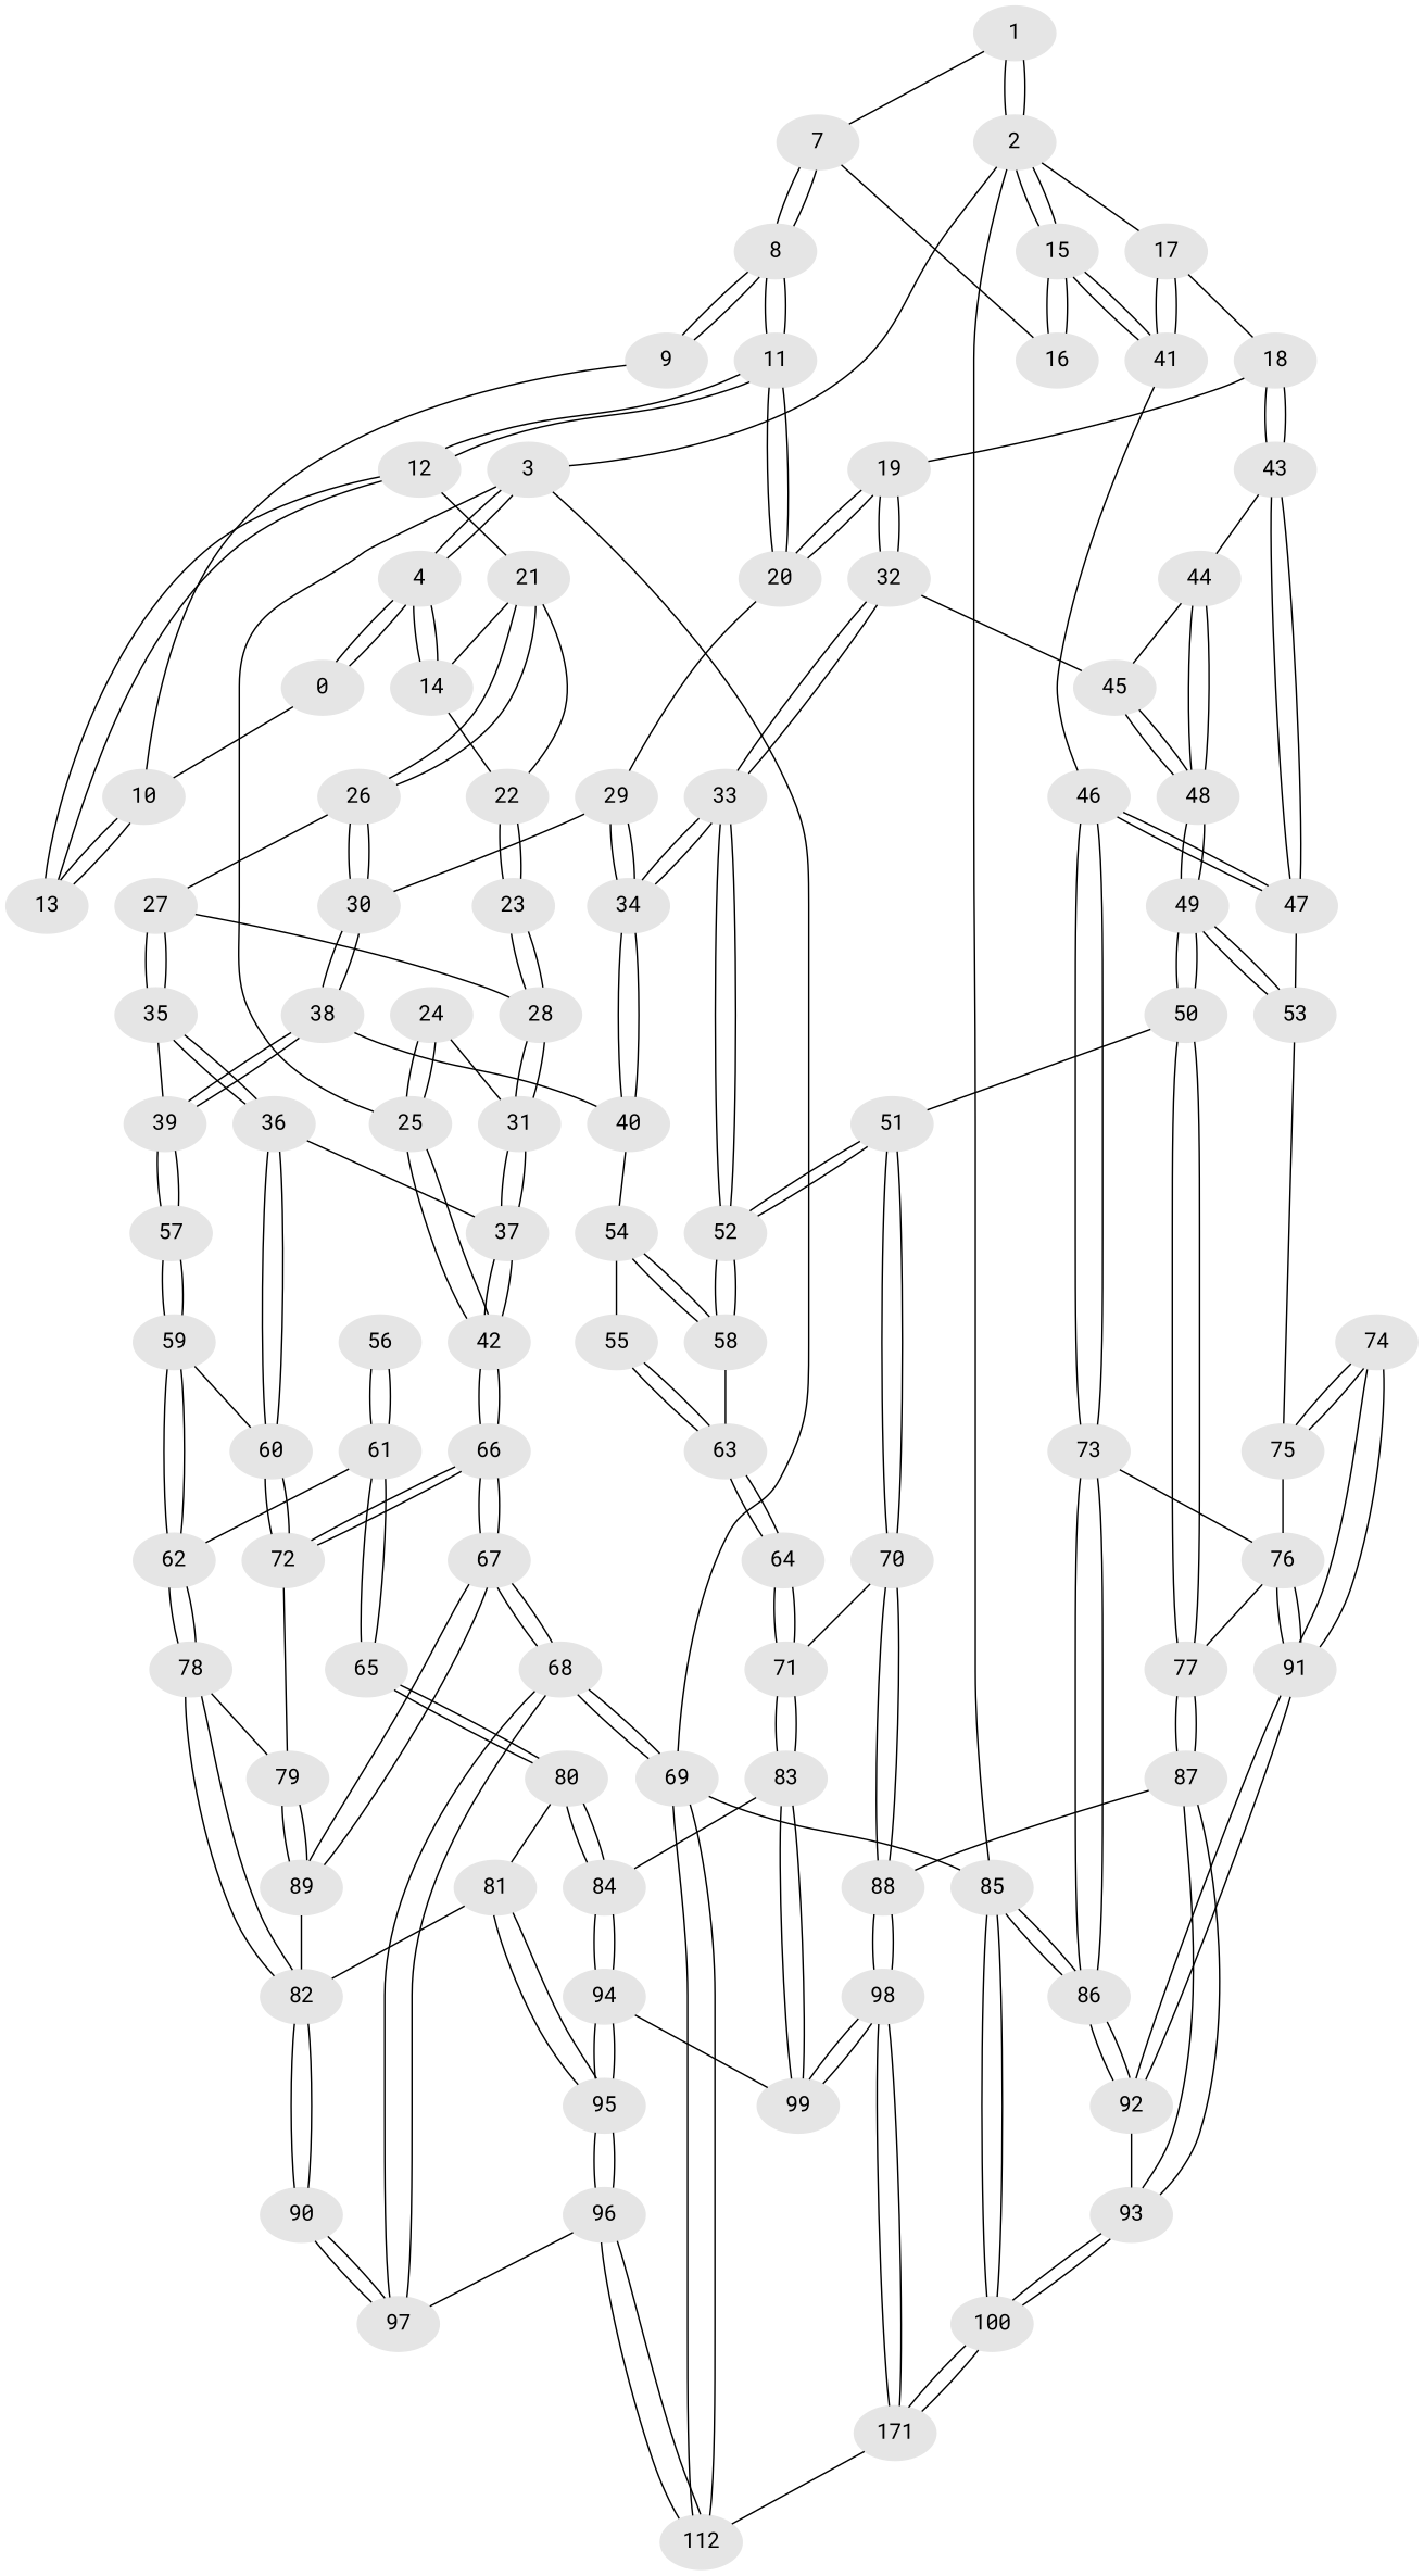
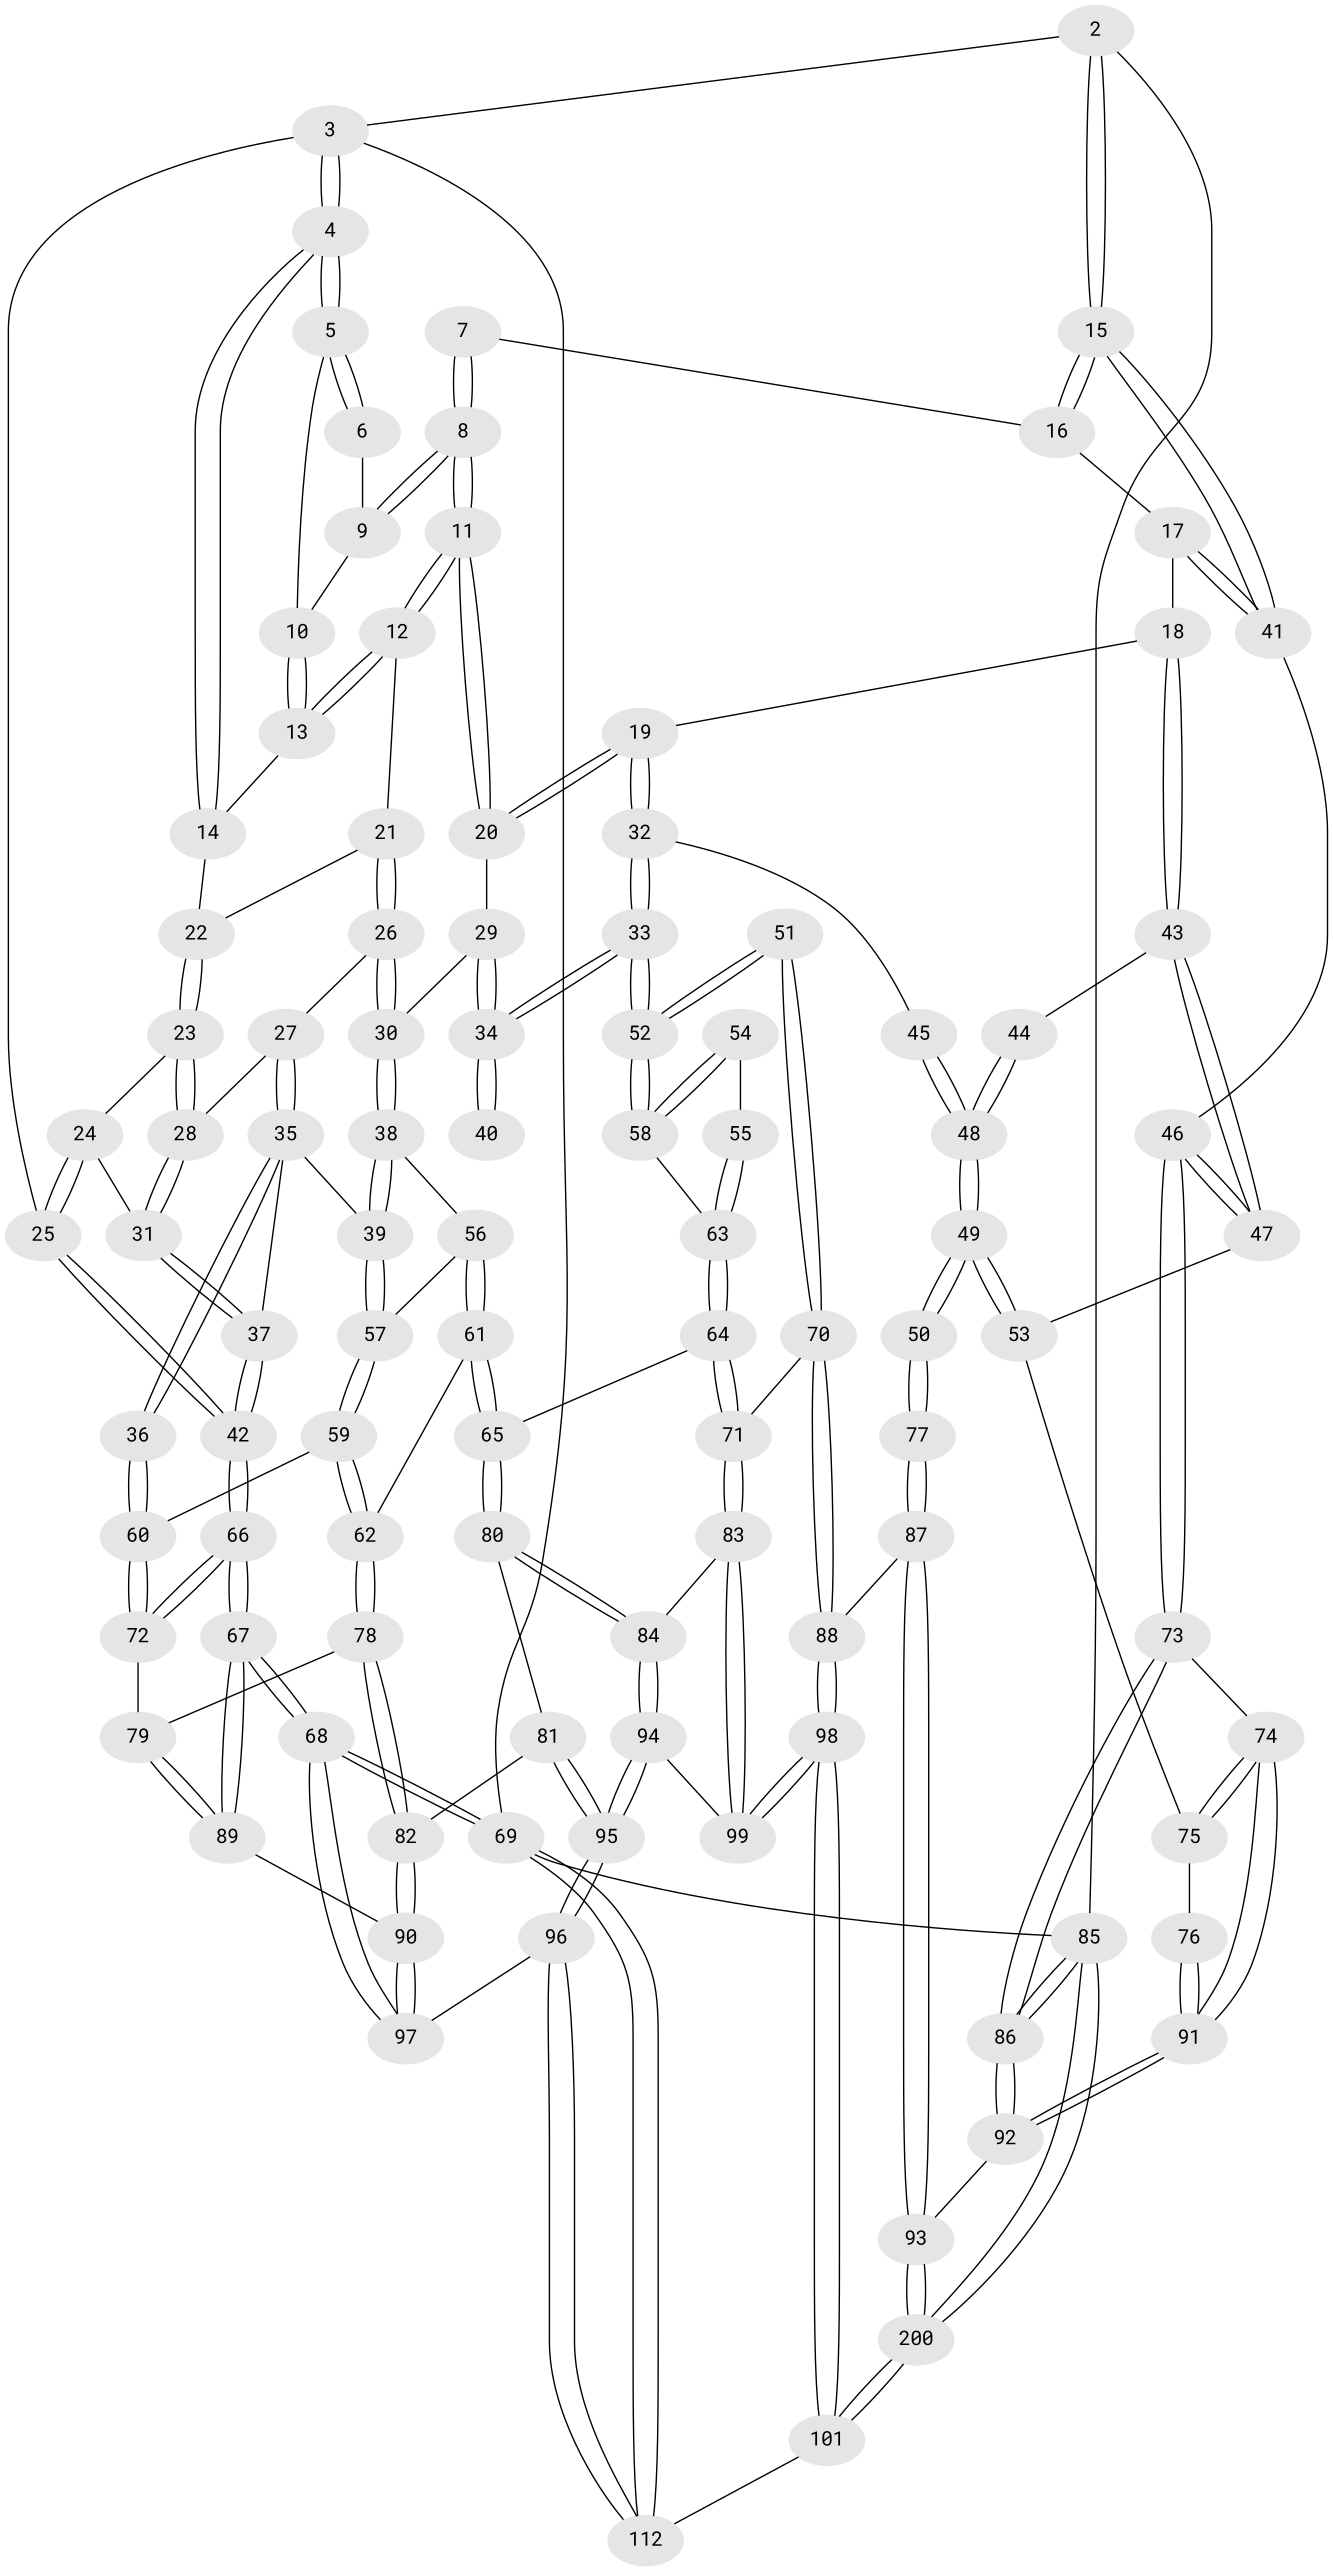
  graph {
    fontname="Roboto Mono"
    node [color=gray90 fontname="Roboto Mono" style=filled]
    edge [fontname="Roboto Mono"]
-   1
    2
    7
    3
    15
    85
    8
    16
    4
    25
    69
    41
    86
-   100
-   5 [label=0]
+   100 [label=200]
+   5
    14
    42
    n18 [label=112]
+   6
    10
    22
    9
    13
    11
    17
    12
    20
    21
    29
    26
    23
    46
    18
    19
    43
    32
    44
    47
    33
    45
    30
    34
    27
    24
    28
    31
    37
    66
    35
    38
    36
    39
    40
    52
    48
    58
    54
    60
    57
    72
    59
    55
    73
    67
    53
    49
    74
    75
    50
    51
    77
    70
    87
    71
    88
    63
    76
    56
    61
    64
    62
    65
    78
    79
    80
    82
    83
    81
    84
    68
    89
    97
    90
    98
    99
    91
    92
    93
    95
    94
    96
-   101 [label=171]
-   1 -- 2
-   1 -- 2
-   1 -- 7
+   101
    2 -- 3
    2 -- 15
    2 -- 15
    2 -- 85
    7 -- 8
    7 -- 8
    7 -- 16
    3 -- 4
    3 -- 4
    3 -- 25
    3 -- 69
    15 -- 16
    15 -- 16
    15 -- 41
    15 -- 41
    85 -- 86
    85 -- 86
    85 -- 100
    85 -- 100
    8 -- 9
    8 -- 9
    8 -- 11
    8 -- 11
-   2 -- 17
+   16 -- 17
    4 -- 5
    4 -- 5
    4 -- 14
    4 -- 14
    25 -- 42
    25 -- 42
    69 -- 85
    69 -- n18
    69 -- n18
    41 -- 46
    86 -- 92
    86 -- 92
    100 -- 101
    100 -- 101
+   5 -- 6
+   5 -- 6
    5 -- 10
    14 -- 22
    42 -- 66
    42 -- 66
+   6 -- 9
    10 -- 13
    10 -- 13
    22 -- 23
    22 -- 23
    9 -- 10
-   21 -- 14
+   13 -- 14
    11 -- 12
    11 -- 12
    11 -- 20
    11 -- 20
    17 -- 41
    17 -- 41
    17 -- 18
    12 -- 13
    12 -- 13
    12 -- 21
    20 -- 29
    21 -- 22
    21 -- 26
    21 -- 26
    29 -- 30
    29 -- 34
    29 -- 34
    26 -- 30
    26 -- 30
    26 -- 27
+   23 -- 24
    23 -- 28
    23 -- 28
    46 -- 47
    46 -- 47
    46 -- 73
    46 -- 73
    18 -- 19
    18 -- 43
    18 -- 43
    19 -- 20
    19 -- 20
    19 -- 32
    19 -- 32
    43 -- 44
    43 -- 47
    43 -- 47
    32 -- 33
    32 -- 33
    32 -- 45
-   44 -- 45
    44 -- 48
    44 -- 48
    47 -- 53
    33 -- 34
    33 -- 34
    33 -- 52
    33 -- 52
    45 -- 48
    45 -- 48
    30 -- 38
    30 -- 38
    34 -- 40
    34 -- 40
    27 -- 28
    27 -- 35
    27 -- 35
    24 -- 25
    24 -- 25
    24 -- 31
    28 -- 31
    28 -- 31
    31 -- 37
    31 -- 37
    37 -- 42
    37 -- 42
    66 -- 72
    66 -- 72
    66 -- 67
    66 -- 67
    35 -- 36
    35 -- 36
    35 -- 39
    38 -- 39
    38 -- 39
-   38 -- 40
-   36 -- 37
+   38 -- 56
+   35 -- 37
    36 -- 60
    36 -- 60
    39 -- 57
    39 -- 57
-   40 -- 54
    52 -- 58
    52 -- 58
    48 -- 49
    48 -- 49
    58 -- 63
    54 -- 58
    54 -- 58
    54 -- 55
    60 -- 72
    60 -- 72
    57 -- 59
    57 -- 59
    72 -- 79
    59 -- 60
    59 -- 62
    59 -- 62
    55 -- 63
    55 -- 63
    73 -- 86
    73 -- 86
-   73 -- 76
+   73 -- 74
    67 -- 68
    67 -- 68
    67 -- 89
    67 -- 89
    53 -- 75
    49 -- 53
    49 -- 53
    49 -- 50
    49 -- 50
    74 -- 75
    74 -- 75
    74 -- 91
    74 -- 91
    75 -- 76
-   50 -- 51
    50 -- 77
    50 -- 77
    51 -- 52
    51 -- 52
    51 -- 70
    51 -- 70
    77 -- 87
    77 -- 87
    70 -- 71
    70 -- 88
    70 -- 88
    87 -- 88
    87 -- 93
    87 -- 93
    71 -- 83
    71 -- 83
    88 -- 98
    88 -- 98
    63 -- 64
    63 -- 64
-   76 -- 77
    76 -- 91
    76 -- 91
+   56 -- 57
    56 -- 61
    56 -- 61
    61 -- 62
    61 -- 65
    61 -- 65
    64 -- 71
    64 -- 71
+   64 -- 65
    62 -- 78
    62 -- 78
    65 -- 80
    65 -- 80
    78 -- 79
    78 -- 82
    78 -- 82
    79 -- 89
    79 -- 89
    80 -- 81
    80 -- 84
    80 -- 84
    82 -- 90
    82 -- 90
    83 -- 84
    83 -- 99
    83 -- 99
    81 -- 82
    81 -- 95
    81 -- 95
    84 -- 94
    84 -- 94
    68 -- 69
    68 -- 69
    68 -- 97
    68 -- 97
-   89 -- 82
+   89 -- 90
    90 -- 97
    90 -- 97
    98 -- 99
    98 -- 99
    98 -- 101
    98 -- 101
    91 -- 92
    91 -- 92
    92 -- 93
    93 -- 100
    93 -- 100
    95 -- 96
    95 -- 96
    94 -- 99
    94 -- 95
    94 -- 95
    96 -- n18
    96 -- n18
    96 -- 97
    101 -- n18
  }
